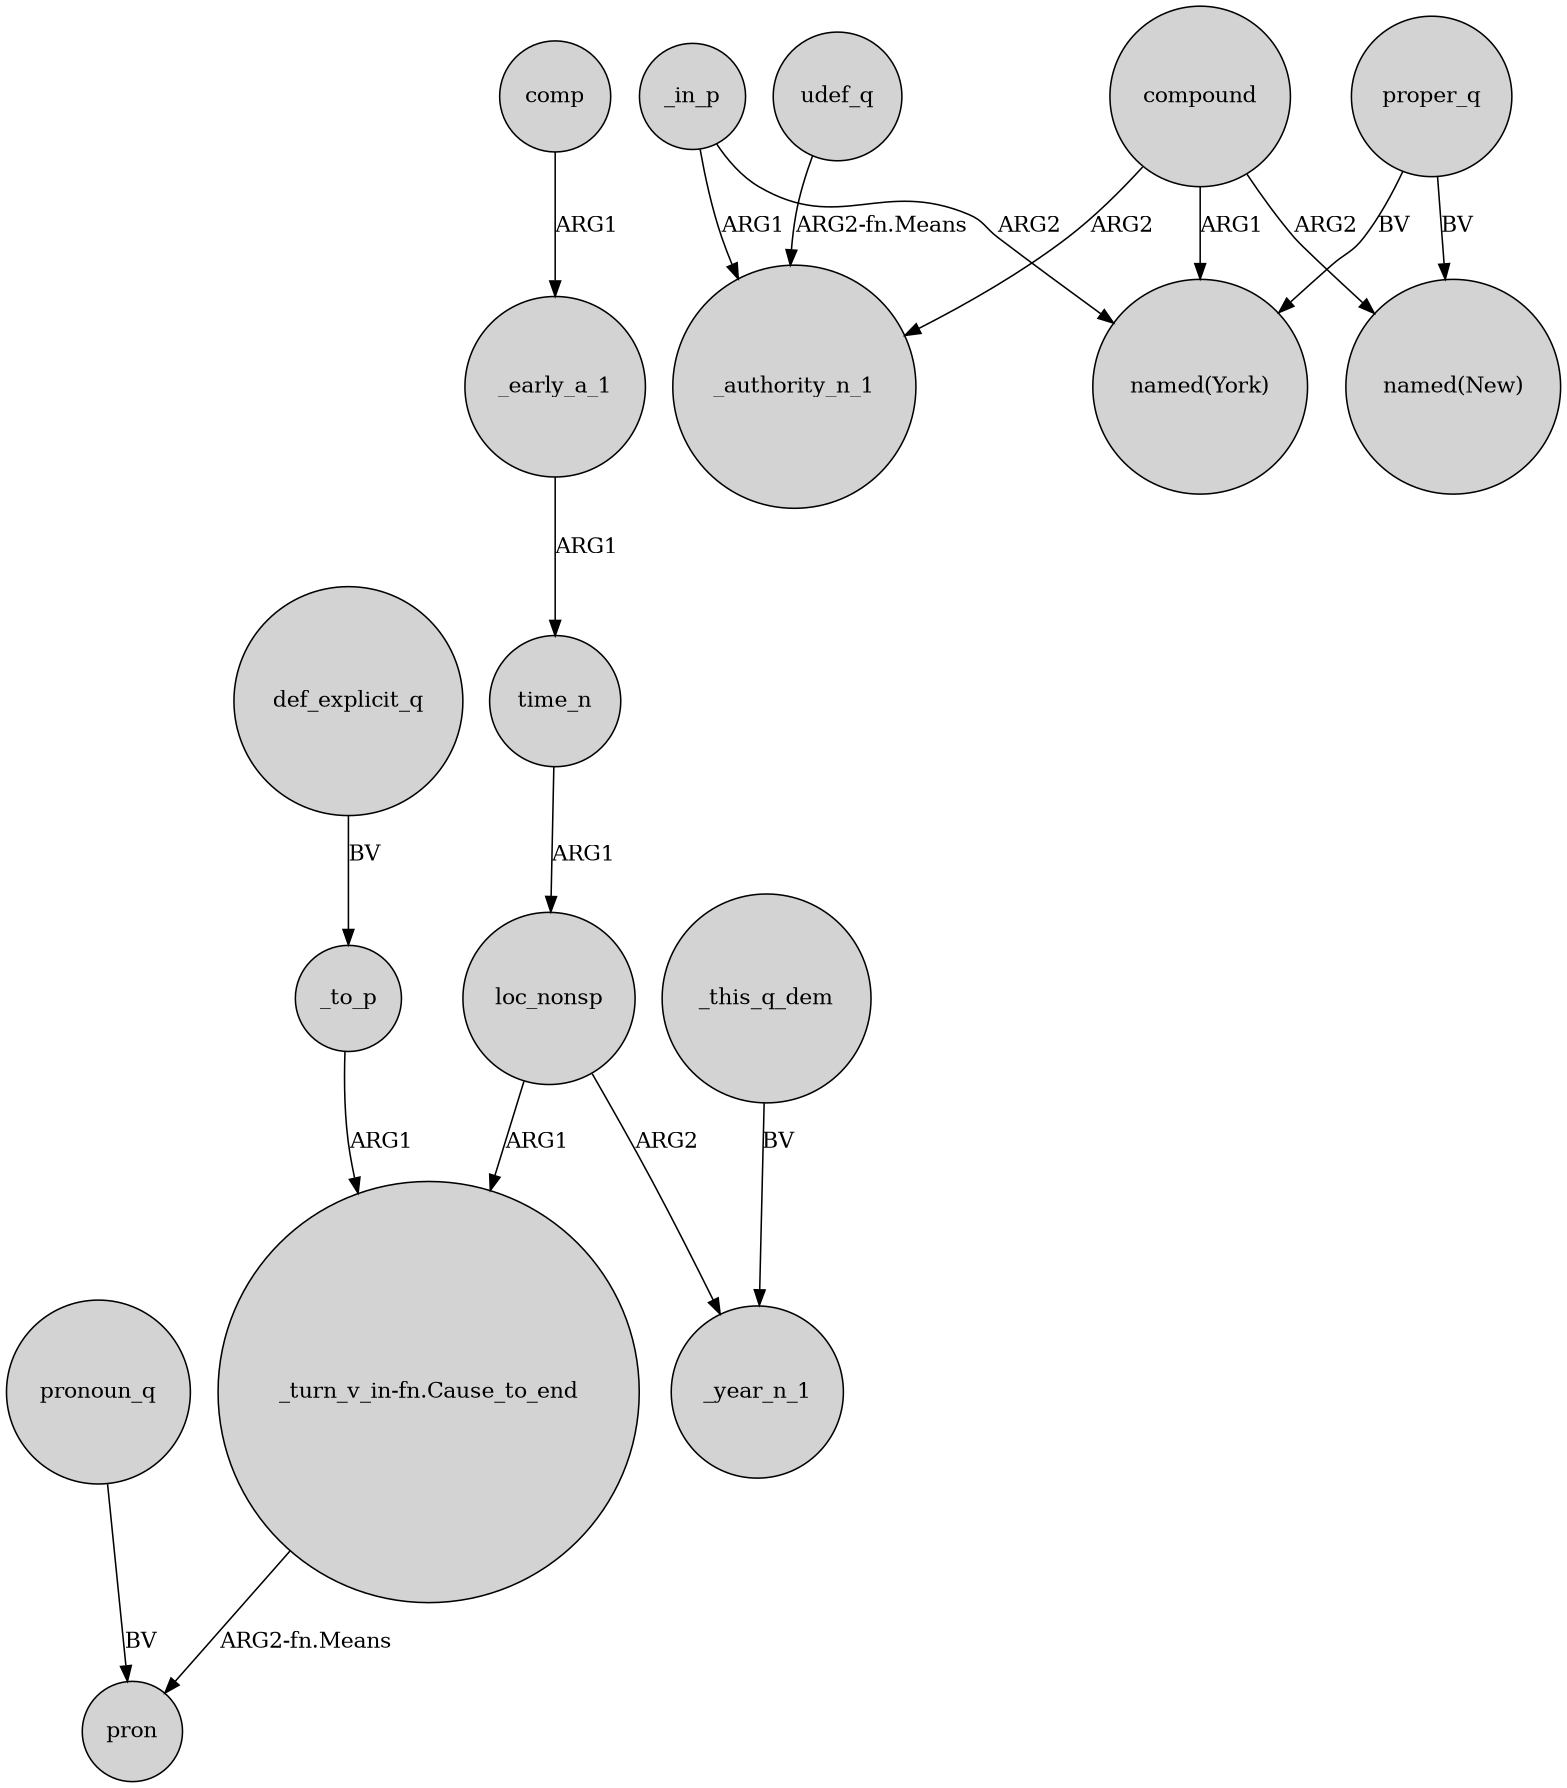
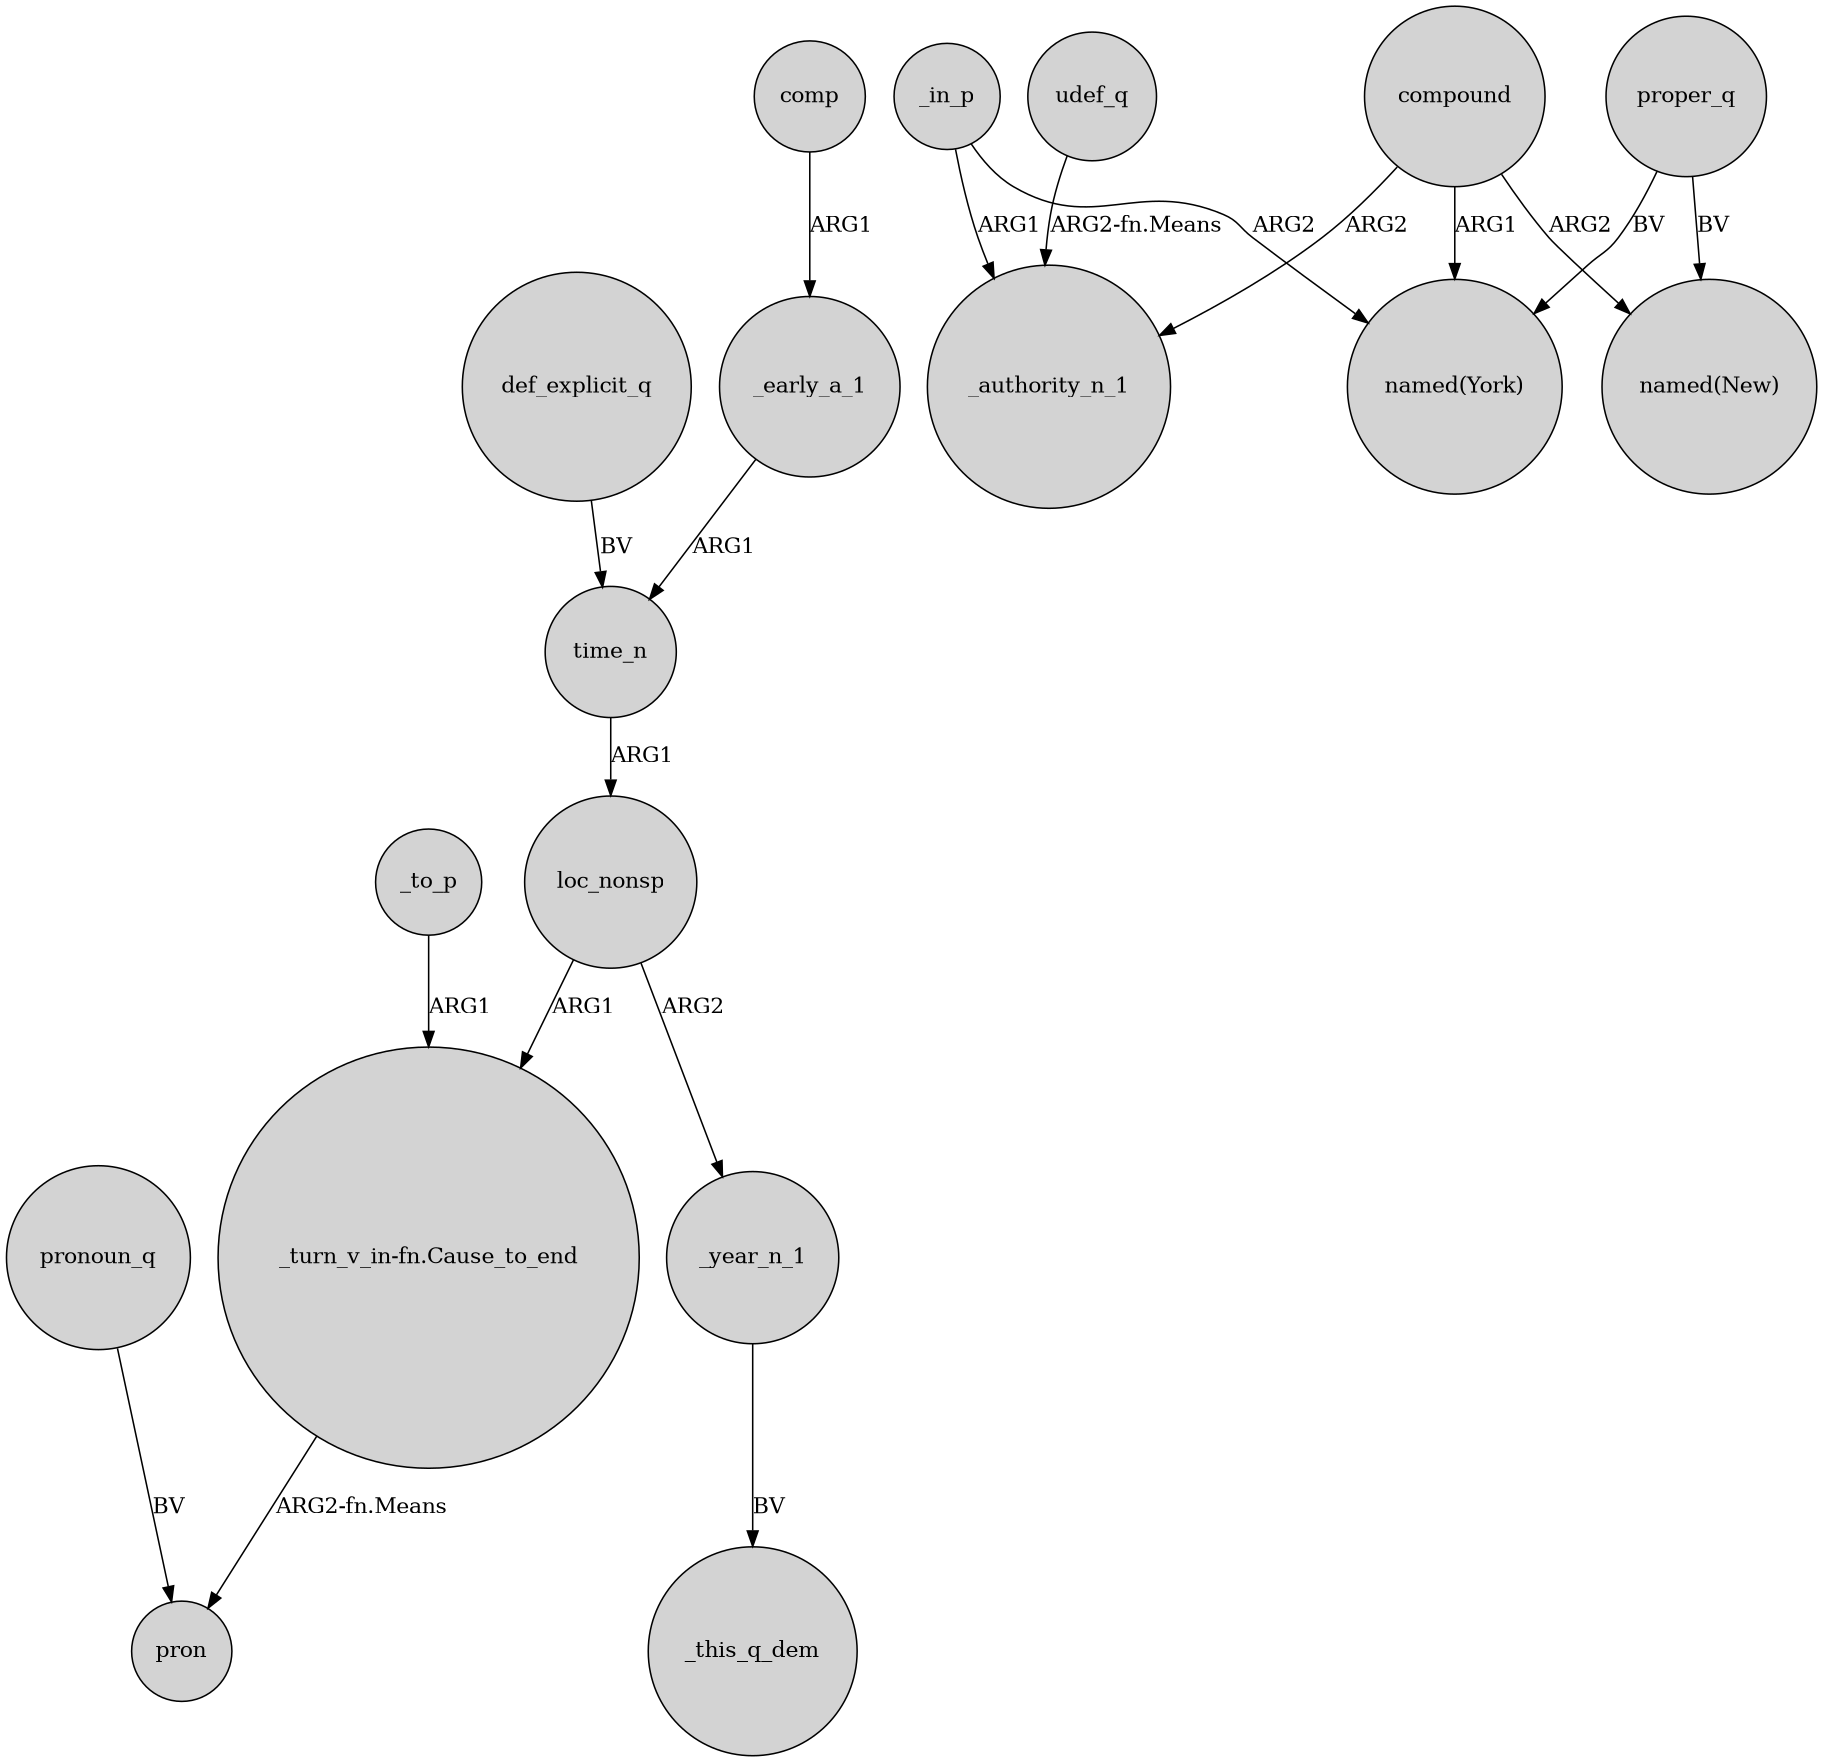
  digraph {
    node [shape=circle style=filled]
    _early_a_1
    time_n
    loc_nonsp
    def_explicit_q
    _in_p
    "named(York)"
    _authority_n_1
    comp
    "_turn_v_in-fn.Cause_to_end"
    pron
    udef_q
    _to_p
    compound
    "named(New)"
    _year_n_1
    proper_q
    _this_q_dem
    pronoun_q
    _early_a_1 -> time_n [label=ARG1]
    time_n -> loc_nonsp [label=ARG1]
    loc_nonsp -> "_turn_v_in-fn.Cause_to_end" [label=ARG1]
    loc_nonsp -> _year_n_1 [label=ARG2]
-   def_explicit_q -> _to_p [label=BV]
+   def_explicit_q -> time_n [label=BV]
    _in_p -> "named(York)" [label=ARG2]
    _in_p -> _authority_n_1 [label=ARG1]
    comp -> _early_a_1 [label=ARG1]
    "_turn_v_in-fn.Cause_to_end" -> pron [label="ARG2-fn.Means"]
    udef_q -> _authority_n_1 [label="ARG2-fn.Means"]
    _to_p -> "_turn_v_in-fn.Cause_to_end" [label=ARG1]
    compound -> "named(York)" [label=ARG1]
    compound -> _authority_n_1 [label=ARG2]
    compound -> "named(New)" [label=ARG2]
    proper_q -> "named(York)" [label=BV]
    proper_q -> "named(New)" [label=BV]
-   _this_q_dem -> _year_n_1 [label=BV]
+   _year_n_1 -> _this_q_dem [label=BV]
    pronoun_q -> pron [label=BV]
  }
